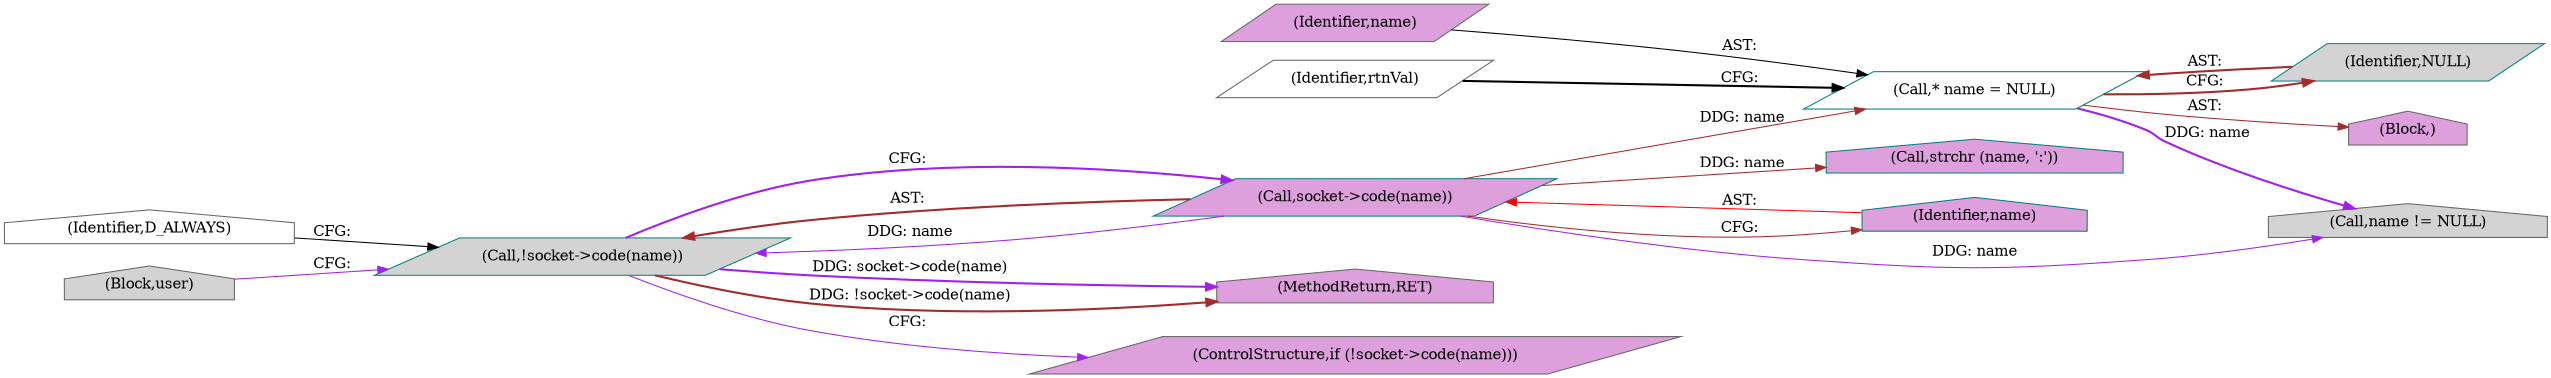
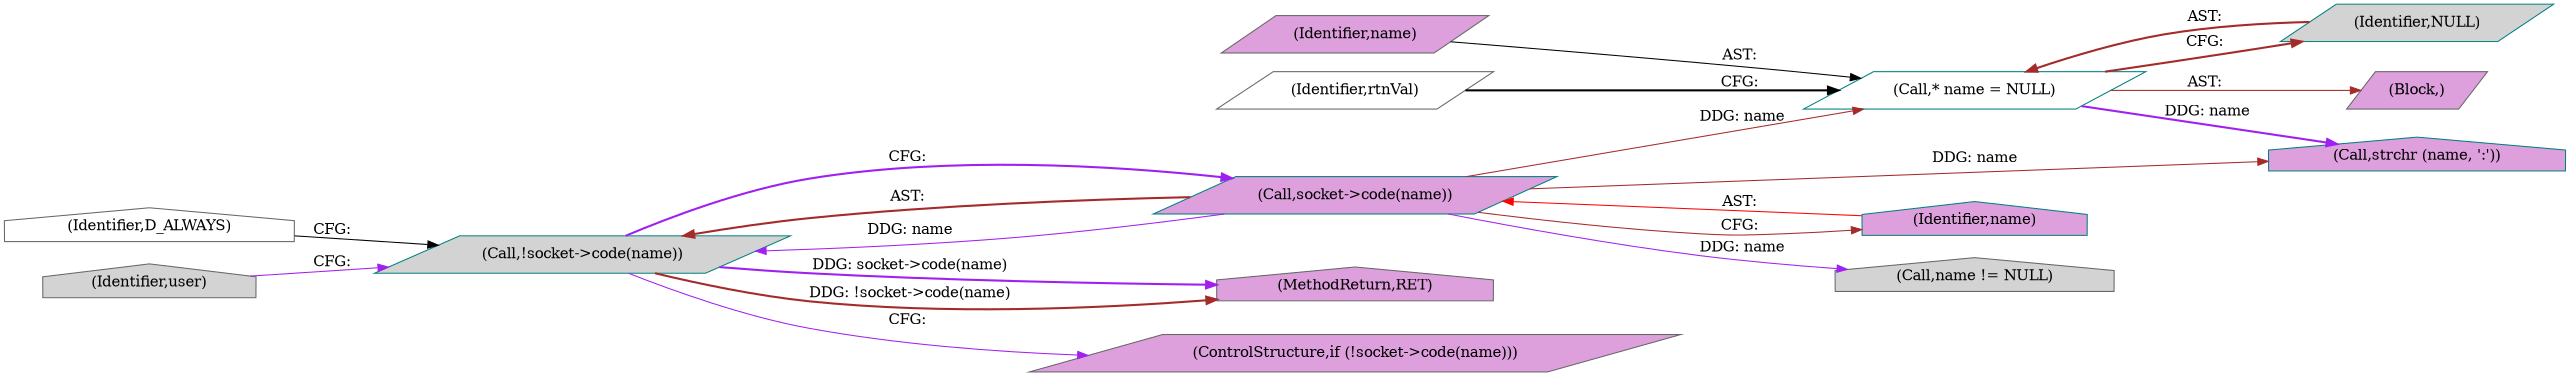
  digraph {
    rankdir=LR
    node [color=gray40 fillcolor=plum shape=parallelogram style=filled]
    edge [color=brown style=solid]
    n1 [color=teal fillcolor=lightgrey label="(Call,!socket->code(name))"]
    n2 [color=teal label="(Call,socket->code(name))"]
    n3 [label="(MethodReturn,RET)" shape=house]
    n4 [label="(ControlStructure,if (!socket->code(name)))"]
    n5 [fillcolor=lightgrey label="(Call,name != NULL)" shape=house]
    n6 [color=teal label="(Identifier,name)" shape=house]
    n7 [color=teal label="(Call,strchr (name, ':'))" shape=house]
    n8 [color=teal fillcolor=white label="(Call,* name = NULL)"]
-   n9 [label="(Block,)" shape=house]
+   n9 [label="(Block,)"]
    n10 [color=teal fillcolor=lightgrey label="(Identifier,NULL)"]
    n11 [label="(Identifier,name)"]
    n12 [fillcolor=white label="(Identifier,D_ALWAYS)" shape=house]
-   n13 [fillcolor=lightgrey label="(Block,user)" shape=house]
+   n13 [fillcolor=lightgrey label="(Identifier,user)" shape=house]
    n14 [fillcolor=white label="(Identifier,rtnVal)"]
    n1 -> n2 [color=purple label="CFG: " style=bold]
    n1 -> n3 [color=purple label="DDG: socket->code(name)" style=bold]
    n1 -> n3 [label="DDG: !socket->code(name)" style=bold]
    n1 -> n4 [color=purple label="CFG: "]
    n2 -> n1 [label="AST: " style=bold]
    n2 -> n1 [color=purple label="DDG: name"]
    n2 -> n5 [color=purple label="DDG: name"]
    n2 -> n6 [label="CFG: "]
    n2 -> n7 [label="DDG: name"]
    n2 -> n8 [label="DDG: name"]
    n6 -> n2 [color=red label="AST: "]
-   n8 -> n5 [color=purple label="DDG: name" style=bold]
+   n8 -> n7 [color=purple label="DDG: name" style=bold]
    n8 -> n9 [label="AST: "]
    n8 -> n10 [label="CFG: " style=bold]
    n10 -> n8 [label="AST: " style=bold]
    n11 -> n8 [color=black label="AST: "]
    n12 -> n1 [color=black label="CFG: "]
    n13 -> n1 [color=purple label="CFG: "]
    n14 -> n8 [color=black label="CFG: " style=bold]
  }
